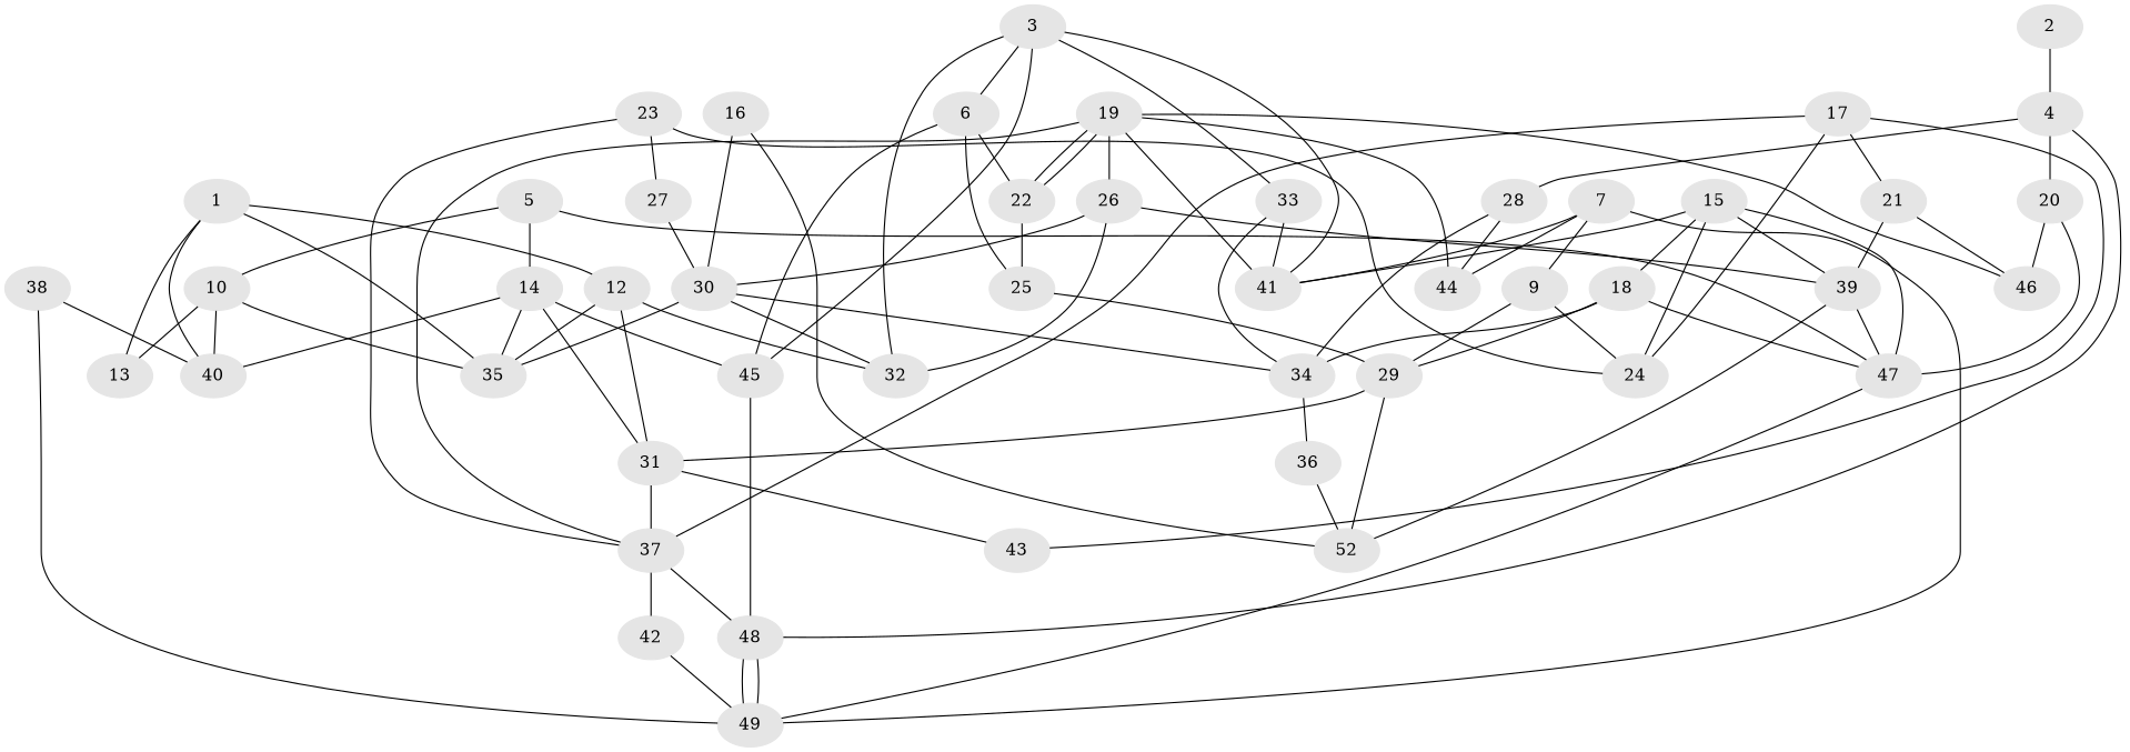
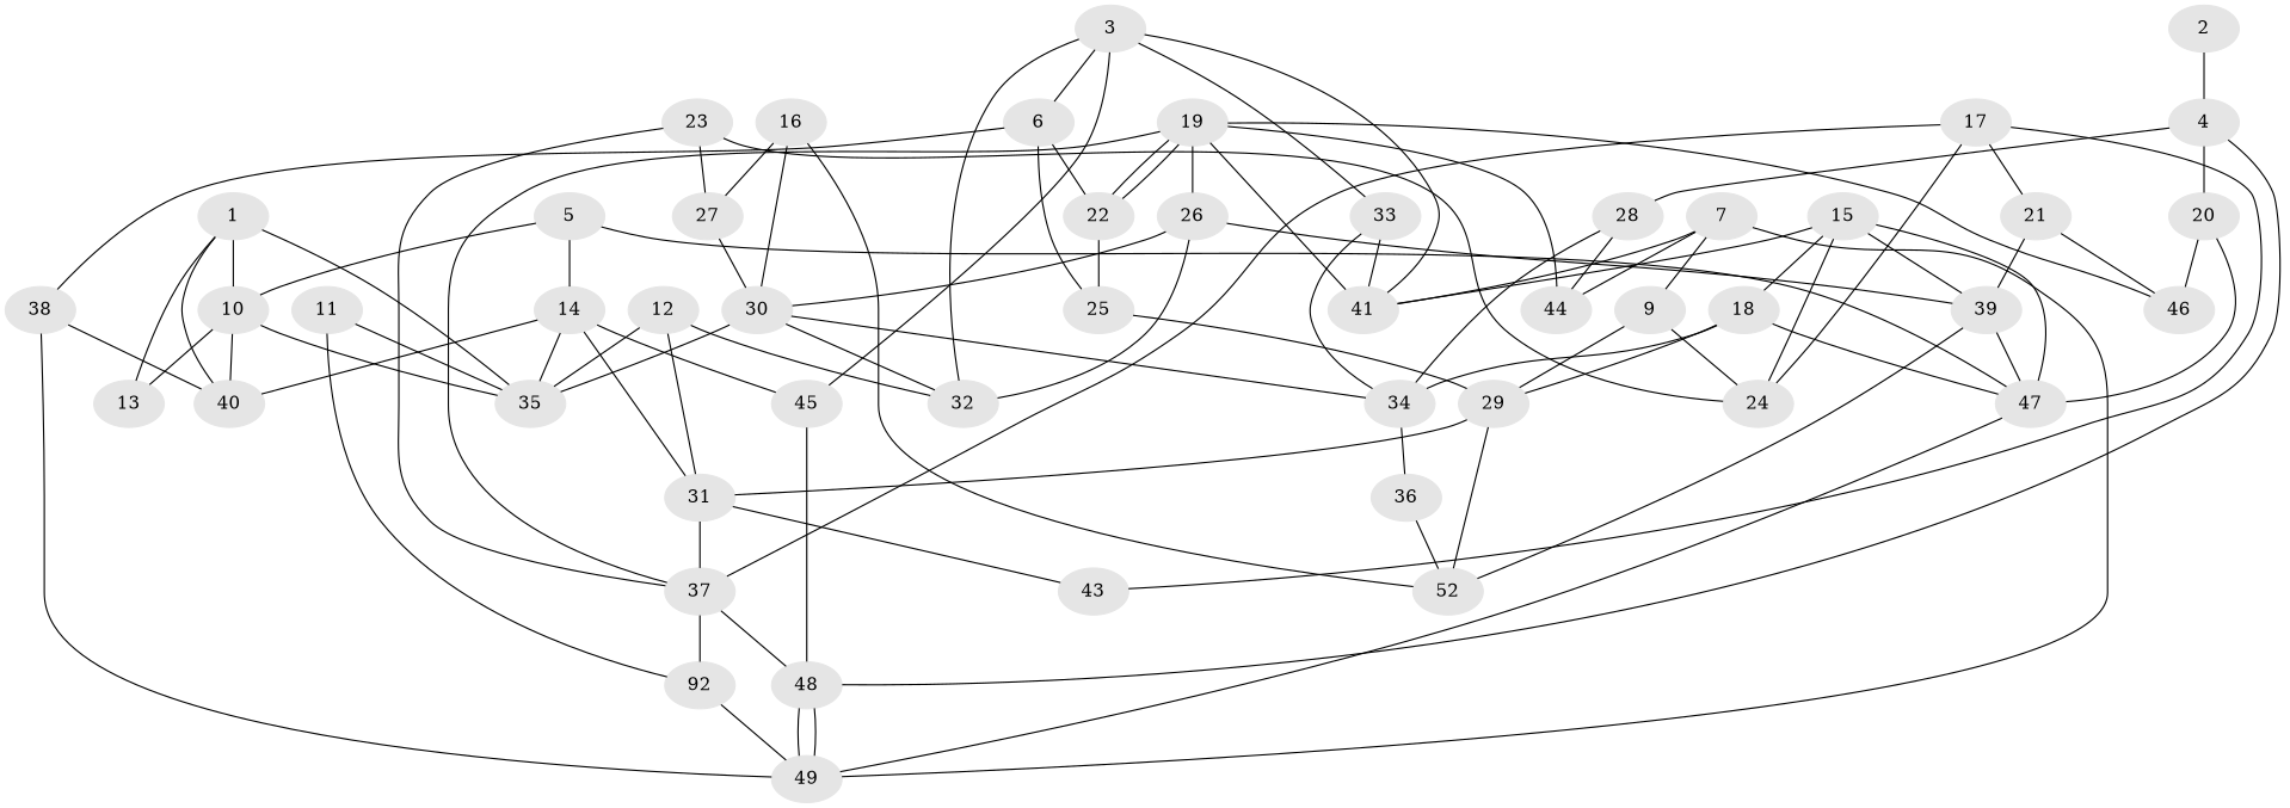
  graph {
    node [color=gray90 style=filled]
    1
    10
    13
    35
    40
    2
    4
    20
    28
    48
    37
-   42
+   42 [label=92]
    3
    6
    32
    33
    41
    45
    22
    25
    38
    34
    47
    46
    44
    49
    5
    14
    31
    29
    7
    9
    24
    26
    39
    30
    n37 [label=52]
+   11
    12
    17
    21
    43
    15
    18
    16
    27
    36
    19
    23
-   1 -- 12
+   1 -- 10
    1 -- 13
    1 -- 35
    1 -- 40
    10 -- 13
    10 -- 35
    10 -- 40
    2 -- 4
    4 -- 20
    4 -- 28
    4 -- 48
    20 -- 47
    20 -- 46
    28 -- 34
    28 -- 44
    48 -- 49
    48 -- 49
    37 -- 48
    37 -- 42
    42 -- 49
    3 -- 6
    3 -- 32
    3 -- 33
    3 -- 41
    3 -- 45
    6 -- 22
    6 -- 25
-   6 -- 45
+   6 -- 38
    33 -- 41
    33 -- 34
    45 -- 48
    22 -- 25
    25 -- 29
    38 -- 40
    38 -- 49
    34 -- 36
    47 -- 49
    5 -- 10
    5 -- 47
    5 -- 14
    14 -- 35
    14 -- 40
    14 -- 45
    14 -- 31
    31 -- 37
    31 -- 43
    29 -- 31
    29 -- n37
    7 -- 41
    7 -- 44
    7 -- 49
    7 -- 9
    9 -- 29
    9 -- 24
    26 -- 32
    26 -- 39
    26 -- 30
    39 -- 47
    39 -- n37
    30 -- 35
    30 -- 32
    30 -- 34
+   11 -- 35
+   11 -- 42
    12 -- 35
    12 -- 32
    12 -- 31
    17 -- 37
    17 -- 24
    17 -- 21
    17 -- 43
    21 -- 46
    21 -- 39
    15 -- 41
    15 -- 47
    15 -- 24
    15 -- 39
    15 -- 18
    18 -- 34
    18 -- 47
    18 -- 29
    16 -- 30
    16 -- n37
+   16 -- 27
    27 -- 30
    36 -- n37
    19 -- 37
    19 -- 41
    19 -- 22
    19 -- 22
    19 -- 46
    19 -- 44
    19 -- 26
    23 -- 37
    23 -- 24
    23 -- 27
  }
